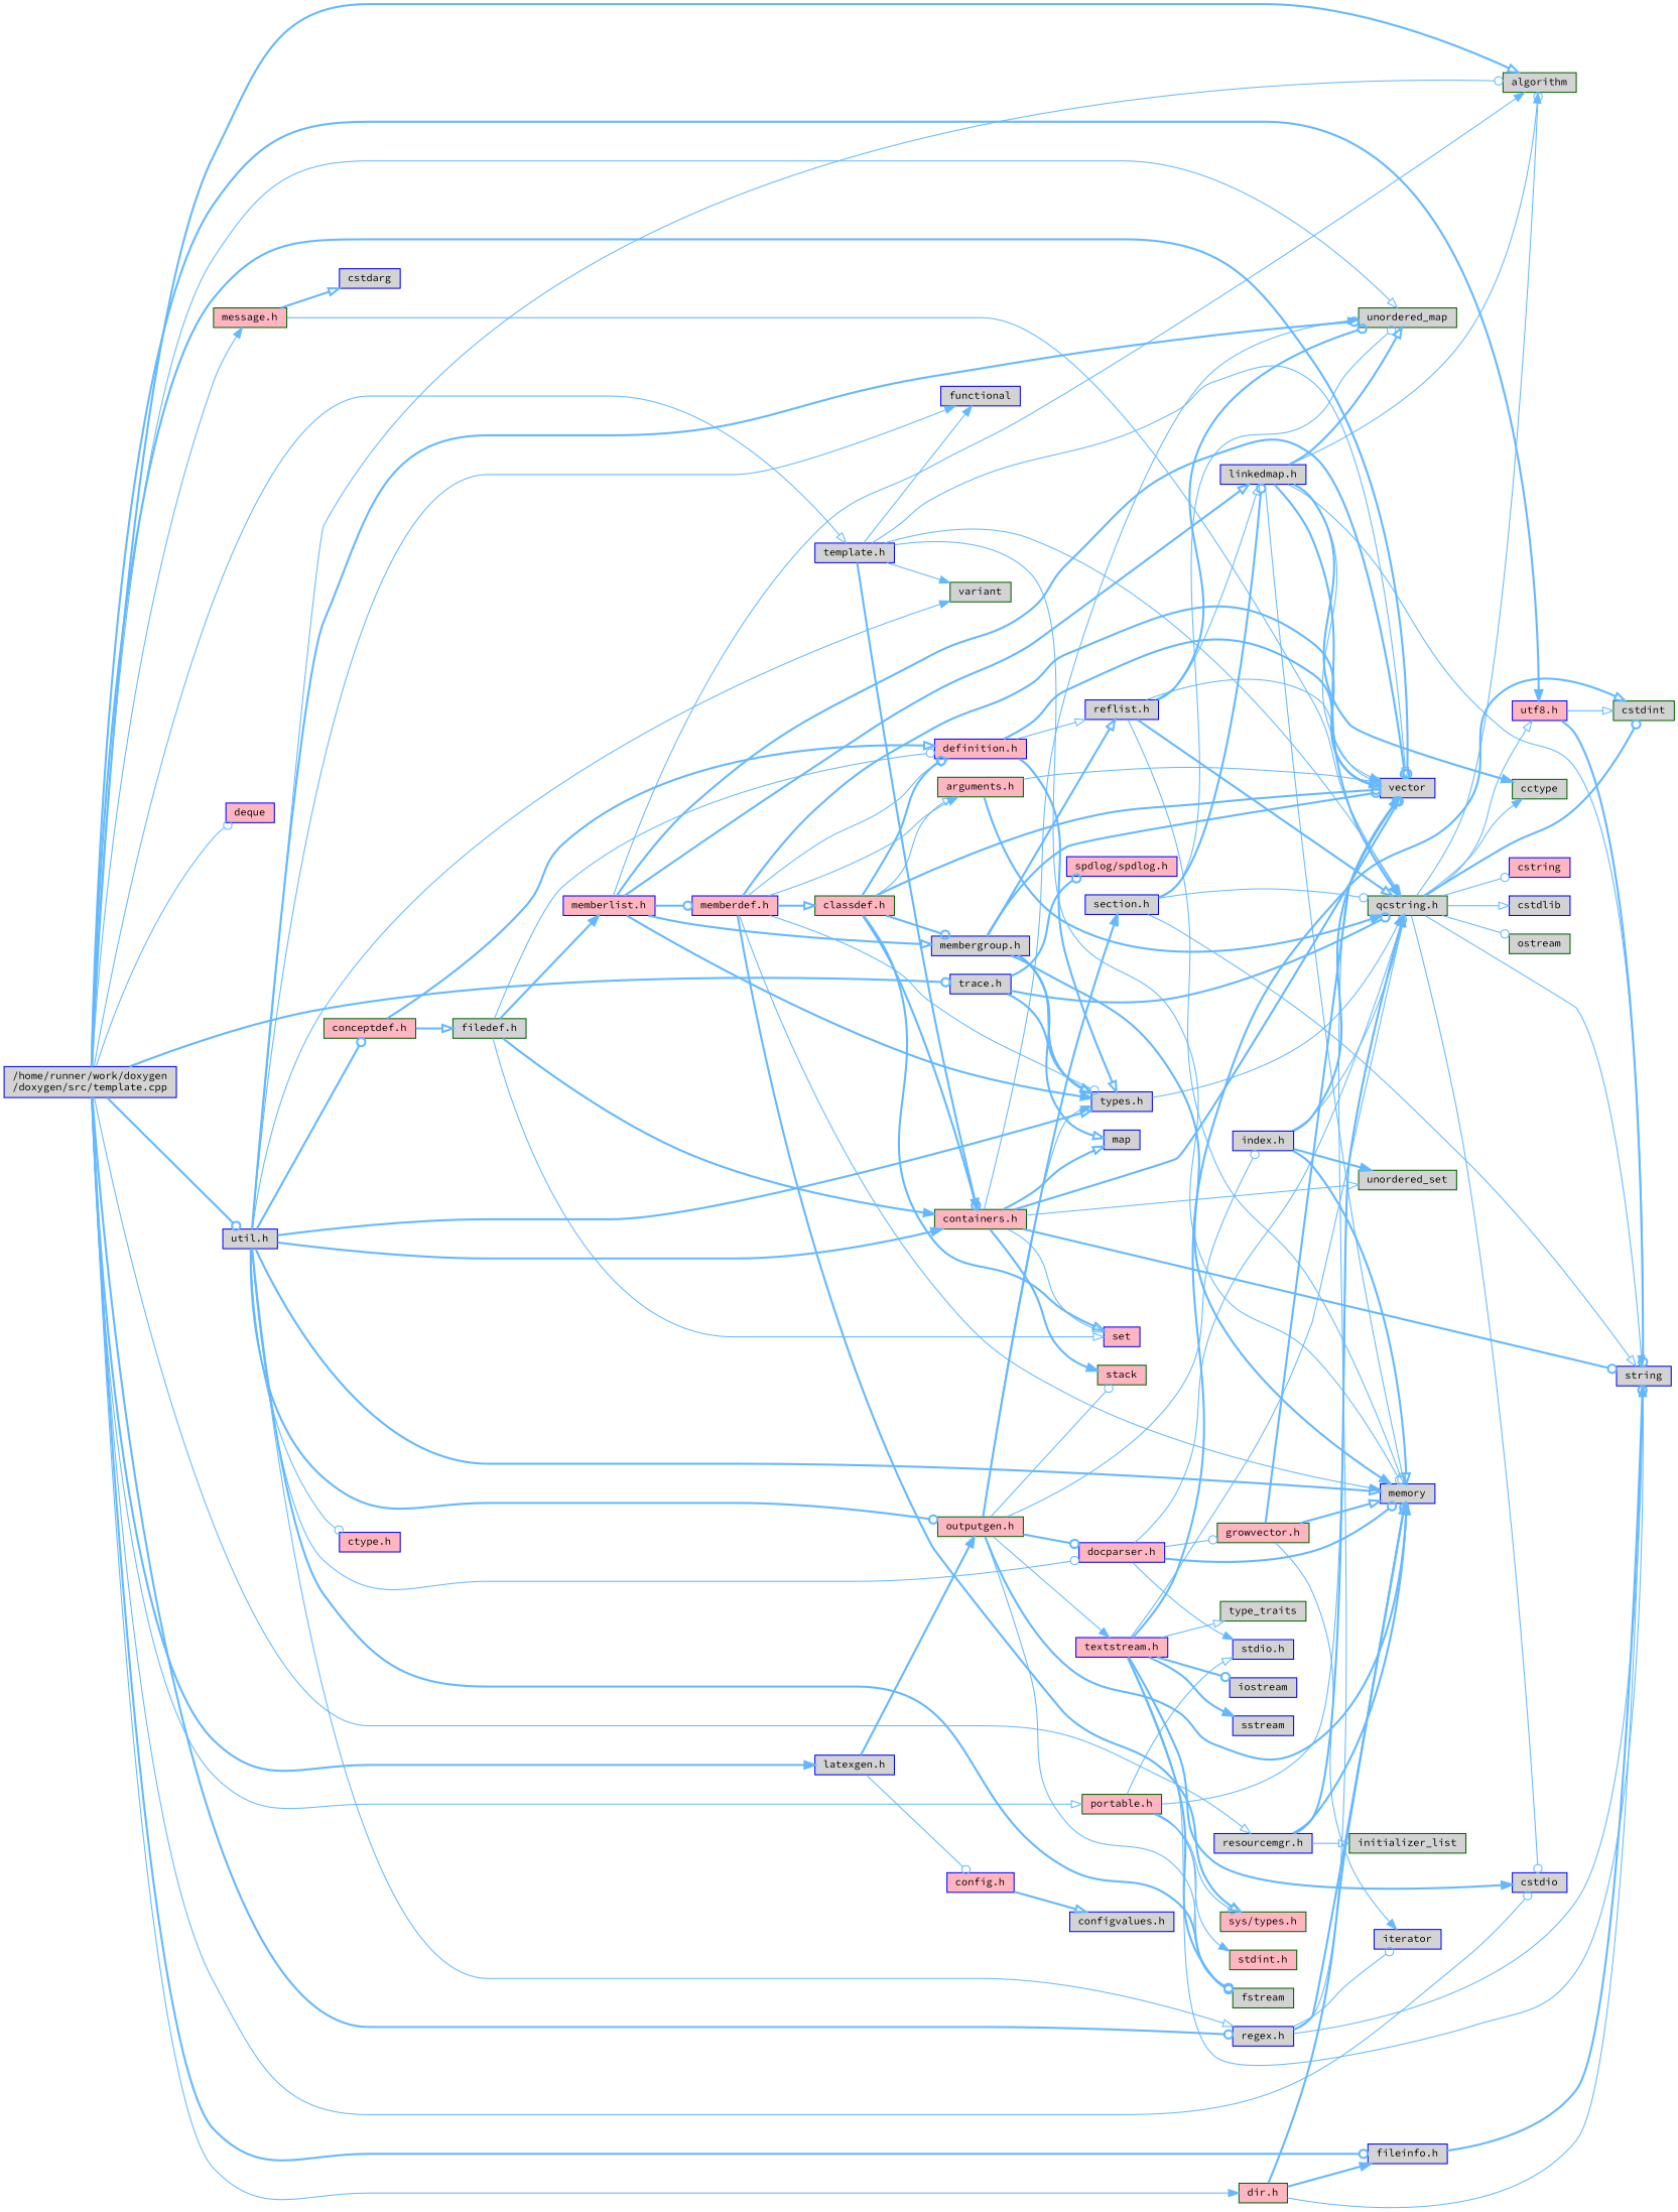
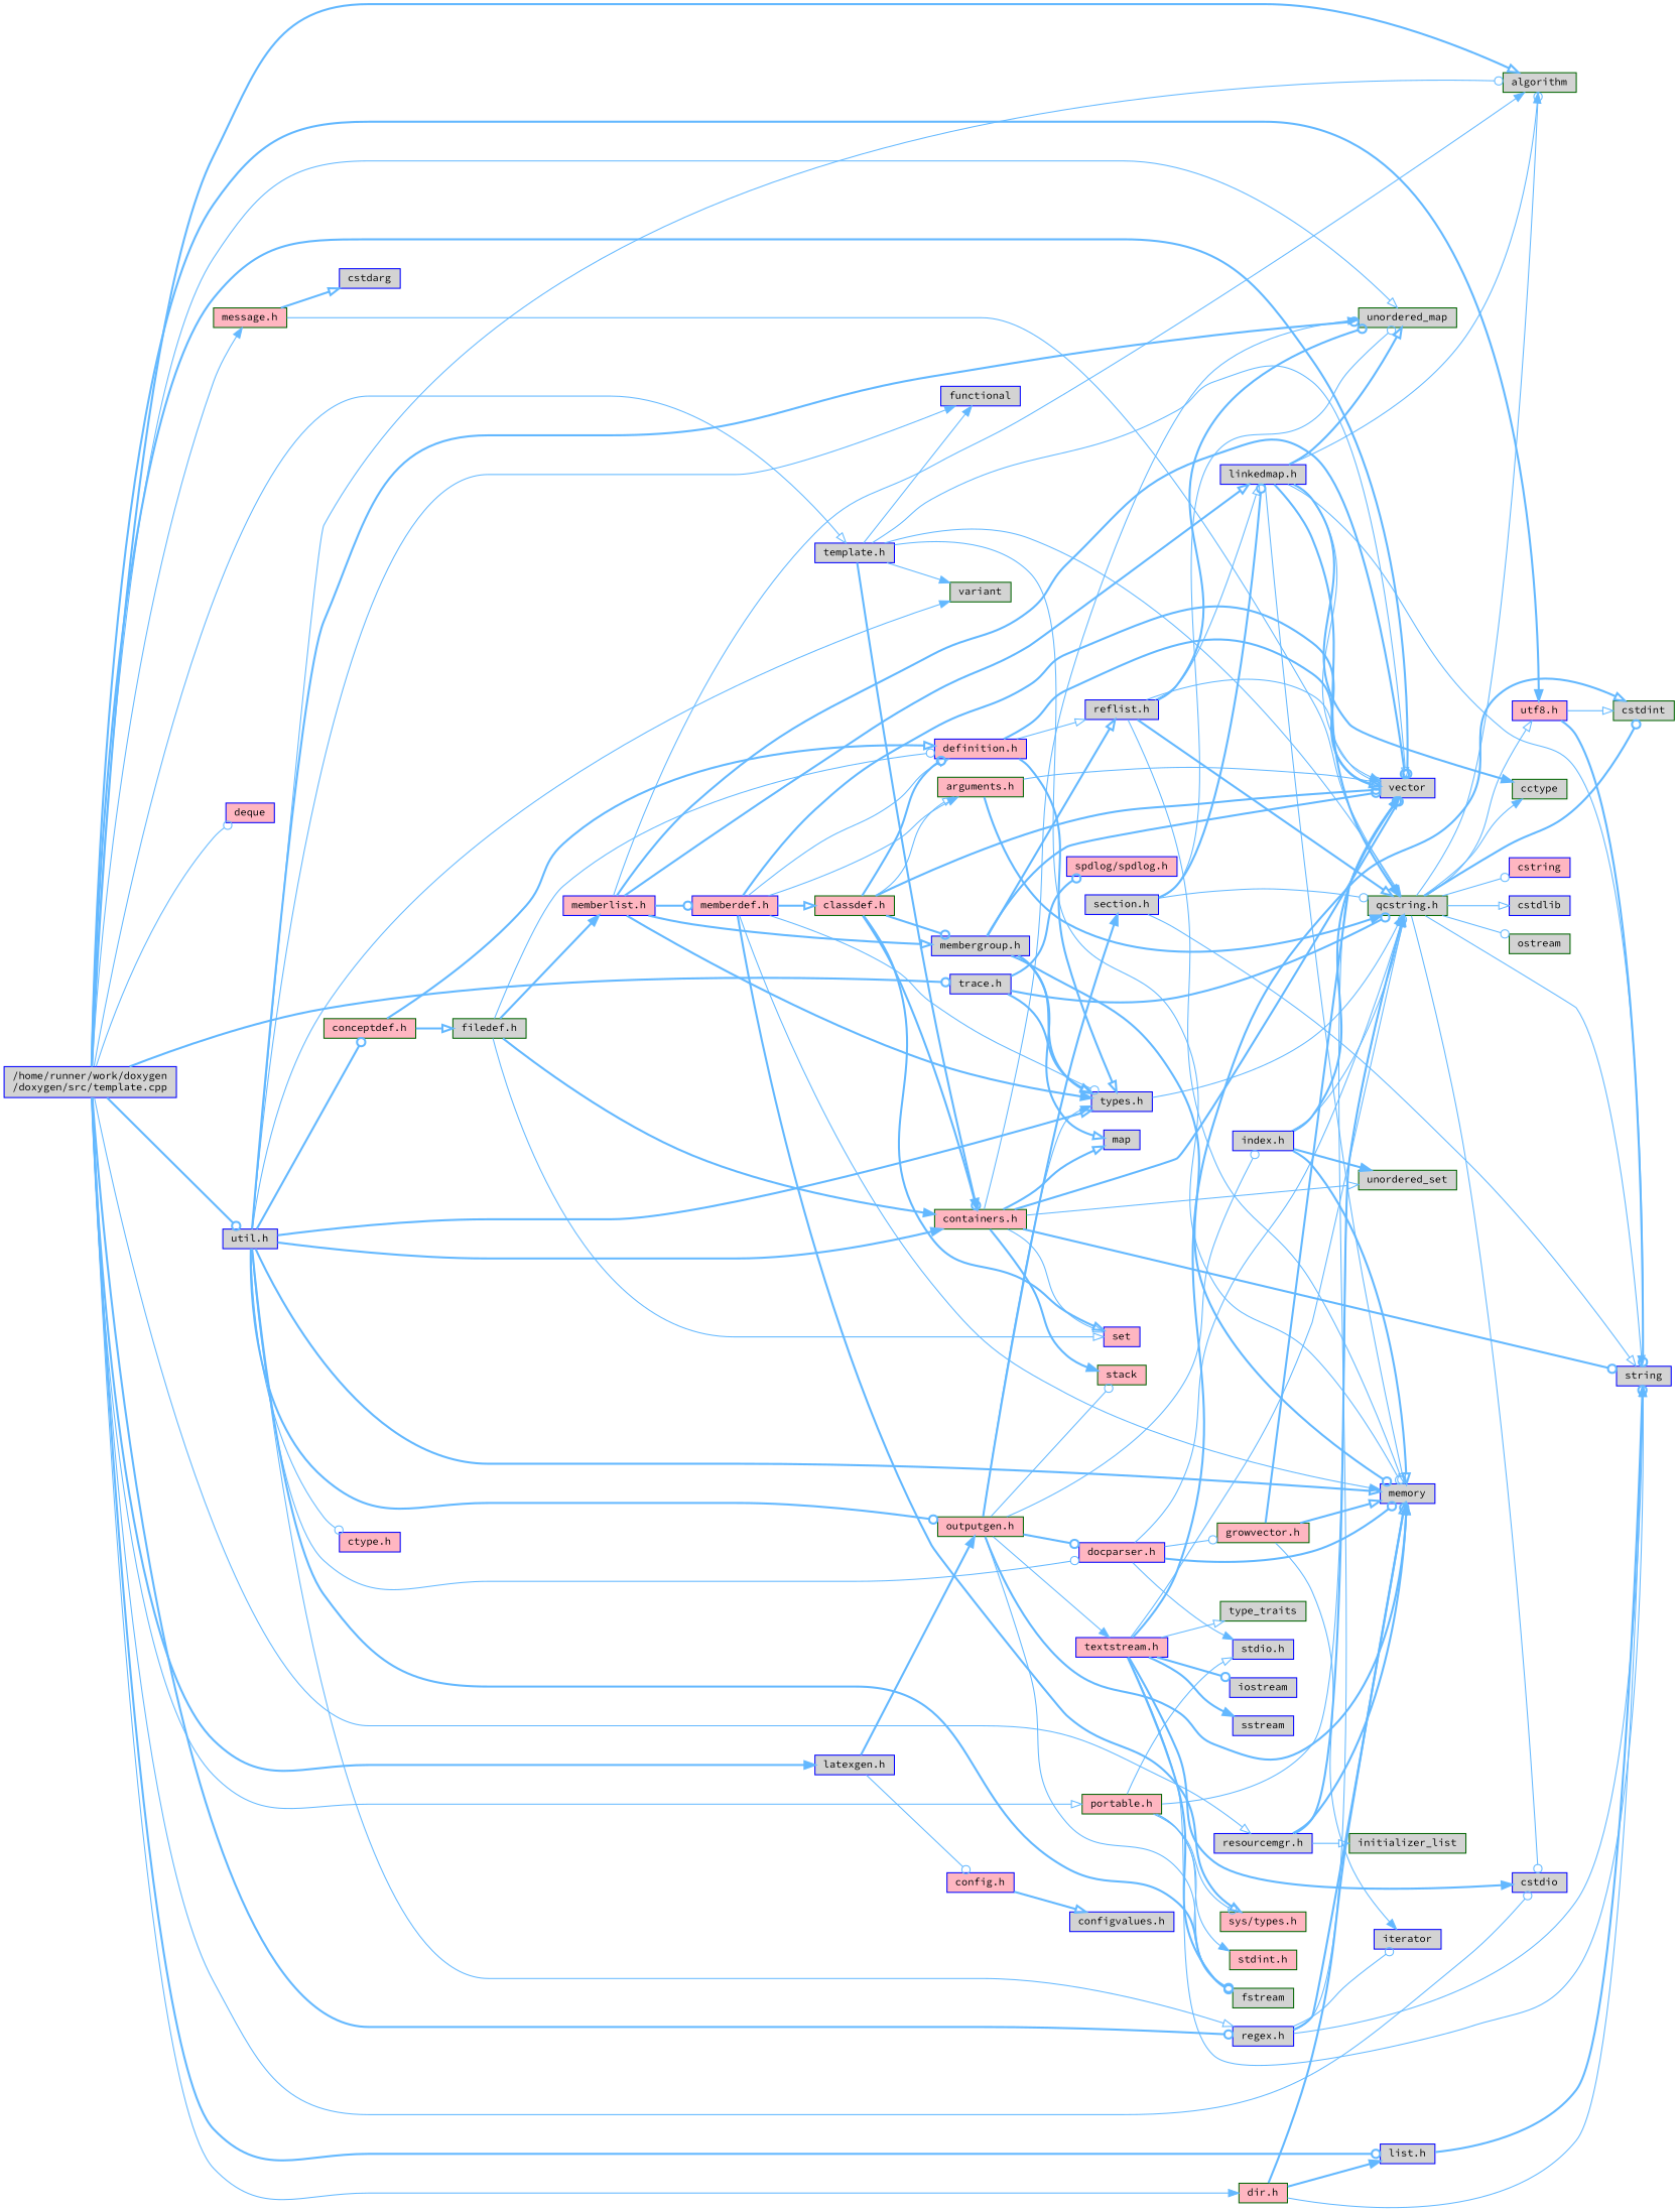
  digraph {
    fontname="Source Code Pro"
    rankdir=LR
    node [color=blue fillcolor=lightgrey fontname="Source Code Pro" fontsize=10 shape=box style=filled]
    edge [arrowhead=odot color=steelblue1 fontname="Source Code Pro" fontsize=10 labelfontname=Helvetica labelfontsize=10 style=bold]
    n1 [fontcolor=black height=0.2 label="/home/runner/work/doxygen\l/doxygen/src/template.cpp" width=0.4]
    n2 [height=0.2 label="template.h" width=0.4]
    n3 [height=0.2 label=vector width=0.4]
    n4 [color=darkgreen height=0.2 label=algorithm width=0.4]
    n5 [height=0.2 label=cstdio width=0.4]
    n6 [fillcolor=lightpink height=0.2 label="utf8.h" width=0.4]
    n7 [color=darkgreen height=0.2 label=unordered_map width=0.4]
    n8 [fillcolor=lightpink height=0.2 label=deque width=0.4]
    n9 [color=darkgreen fillcolor=lightpink height=0.2 label="message.h" width=0.4]
    n10 [height=0.2 label="util.h" width=0.4]
    n11 [height=0.2 label="regex.h" width=0.4]
    n12 [height=0.2 label="resourcemgr.h" width=0.4]
    n13 [color=darkgreen fillcolor=lightpink height=0.2 label="portable.h" width=0.4]
-   n14 [height=0.2 label="fileinfo.h" width=0.4]
+   n14 [height=0.2 label="list.h" width=0.4]
    n15 [color=darkgreen fillcolor=lightpink height=0.2 label="dir.h" width=0.4]
    n16 [height=0.2 label="latexgen.h" width=0.4]
    n17 [height=0.2 label="trace.h" width=0.4]
    n18 [height=0.2 label=memory width=0.4]
    n19 [height=0.2 label=functional width=0.4]
    n20 [color=darkgreen height=0.2 label=variant width=0.4]
    n21 [color=darkgreen height=0.2 label="qcstring.h" width=0.4]
    n22 [color=darkgreen fillcolor=lightpink height=0.2 label="containers.h" width=0.4]
    n23 [height=0.2 label=string width=0.4]
    n24 [color=darkgreen height=0.2 label=cstdint width=0.4]
    n25 [height=0.2 label=cstdarg width=0.4]
    n26 [color=darkgreen height=0.2 label=fstream width=0.4]
    n27 [fillcolor=lightpink height=0.2 label="ctype.h" width=0.4]
    n28 [height=0.2 label="types.h" width=0.4]
    n29 [fillcolor=lightpink height=0.2 label="docparser.h" width=0.4]
    n30 [color=darkgreen fillcolor=lightpink height=0.2 label="outputgen.h" width=0.4]
    n31 [color=darkgreen fillcolor=lightpink height=0.2 label="conceptdef.h" width=0.4]
    n32 [height=0.2 label=iterator width=0.4]
    n33 [color=darkgreen height=0.2 label=initializer_list width=0.4]
    n34 [height=0.2 label="stdio.h" width=0.4]
    n35 [color=darkgreen fillcolor=lightpink height=0.2 label="sys/types.h" width=0.4]
    n36 [color=darkgreen fillcolor=lightpink height=0.2 label="stdint.h" width=0.4]
    n37 [fillcolor=lightpink height=0.2 label="config.h" width=0.4]
    n38 [fillcolor=lightpink height=0.2 label="spdlog/spdlog.h" width=0.4]
    n39 [color=darkgreen height=0.2 label=cctype width=0.4]
    n40 [fillcolor=lightpink height=0.2 label=cstring width=0.4]
    n41 [height=0.2 label=cstdlib width=0.4]
    n42 [color=darkgreen height=0.2 label=ostream width=0.4]
    n43 [fillcolor=lightpink height=0.2 label=set width=0.4]
    n44 [height=0.2 label=map width=0.4]
    n45 [color=darkgreen height=0.2 label=unordered_set width=0.4]
    n46 [color=darkgreen fillcolor=lightpink height=0.2 label=stack width=0.4]
    n47 [color=darkgreen fillcolor=lightpink height=0.2 label="growvector.h" width=0.4]
    n48 [height=0.2 label="index.h" width=0.4]
    n49 [height=0.2 label="section.h" width=0.4]
    n50 [fillcolor=lightpink height=0.2 label="textstream.h" width=0.4]
    n51 [fillcolor=lightpink height=0.2 label="definition.h" width=0.4]
    n52 [color=darkgreen height=0.2 label="filedef.h" width=0.4]
    n53 [height=0.2 label=iostream width=0.4]
    n54 [height=0.2 label="linkedmap.h" width=0.4]
    n55 [height=0.2 label=sstream width=0.4]
    n56 [color=darkgreen height=0.2 label=type_traits width=0.4]
    n57 [height=0.2 label="reflist.h" width=0.4]
    n58 [fillcolor=lightpink height=0.2 label="memberlist.h" width=0.4]
    n59 [fillcolor=lightpink height=0.2 label="memberdef.h" width=0.4]
    n60 [height=0.2 label="membergroup.h" width=0.4]
    n61 [color=darkgreen fillcolor=lightpink height=0.2 label="arguments.h" width=0.4]
    n62 [color=darkgreen fillcolor=lightpink height=0.2 label="classdef.h" width=0.4]
    n63 [height=0.2 label="configvalues.h" width=0.4]
    n1 -> n2 [arrowhead=onormal style=solid]
    n1 -> n3
    n1 -> n4 [arrowhead=onormal]
    n1 -> n5 [style=solid]
    n1 -> n6 [arrowhead=normal]
    n1 -> n7 [arrowhead=onormal style=solid]
    n1 -> n8 [style=solid]
    n1 -> n9 [arrowhead=normal style=solid]
    n1 -> n10
    n1 -> n11
    n1 -> n12 [arrowhead=onormal style=solid]
    n1 -> n13 [arrowhead=onormal style=solid]
    n1 -> n14
    n1 -> n15 [arrowhead=normal style=solid]
    n1 -> n16 [arrowhead=normal]
    n1 -> n17
    n2 -> n3 [arrowhead=onormal style=solid]
    n2 -> n18 [style=solid]
    n2 -> n19 [arrowhead=normal style=solid]
    n2 -> n20 [arrowhead=normal style=solid]
    n2 -> n21 [arrowhead=normal style=solid]
    n2 -> n22 [arrowhead=normal]
    n6 -> n23
    n6 -> n24 [arrowhead=onormal style=solid]
    n9 -> n21 [arrowhead=normal style=solid]
    n9 -> n25 [arrowhead=onormal]
    n10 -> n4 [style=solid]
    n10 -> n7
    n10 -> n11 [arrowhead=onormal style=solid]
    n10 -> n18 [arrowhead=onormal]
    n10 -> n19 [arrowhead=normal style=solid]
    n10 -> n20 [arrowhead=normal style=solid]
    n10 -> n22 [arrowhead=normal]
    n10 -> n26
    n10 -> n27 [style=solid]
    n10 -> n28 [arrowhead=onormal]
    n10 -> n29 [style=solid]
    n10 -> n30
    n10 -> n31
    n11 -> n3 [arrowhead=normal style=solid]
    n11 -> n18
    n11 -> n23 [arrowhead=normal style=solid]
    n11 -> n32 [style=solid]
    n12 -> n18 [arrowhead=onormal]
    n12 -> n21 [arrowhead=normal]
    n12 -> n33 [arrowhead=onormal style=solid]
    n13 -> n21 [arrowhead=normal style=solid]
    n13 -> n26 [style=solid]
    n13 -> n34 [arrowhead=onormal style=solid]
    n13 -> n35 [style=solid]
    n13 -> n36 [arrowhead=normal style=solid]
    n14 -> n23
    n15 -> n14 [arrowhead=normal]
    n15 -> n18 [arrowhead=onormal]
    n15 -> n23 [arrowhead=onormal style=solid]
    n16 -> n30 [arrowhead=normal]
    n16 -> n37 [style=solid]
    n17 -> n21
    n17 -> n28 [arrowhead=onormal]
    n17 -> n38
    n21 -> n4 [style=solid]
    n21 -> n5 [style=solid]
    n21 -> n6 [arrowhead=onormal style=solid]
    n21 -> n23 [arrowhead=normal style=solid]
    n21 -> n24
    n21 -> n39 [arrowhead=normal style=solid]
    n21 -> n40 [style=solid]
    n21 -> n41 [arrowhead=onormal style=solid]
    n21 -> n42 [style=solid]
    n22 -> n3
    n22 -> n7 [arrowhead=normal style=solid]
    n22 -> n23
    n22 -> n43 [arrowhead=onormal style=solid]
    n22 -> n44 [arrowhead=onormal]
    n22 -> n45 [arrowhead=onormal style=solid]
    n22 -> n46 [arrowhead=normal]
    n28 -> n21 [arrowhead=normal style=solid]
    n29 -> n18
    n29 -> n21 [style=solid]
    n29 -> n34 [arrowhead=normal style=solid]
    n29 -> n47 [style=solid]
    n30 -> n18 [arrowhead=normal]
    n30 -> n26 [style=solid]
    n30 -> n28 [arrowhead=normal style=solid]
    n30 -> n29
    n30 -> n46 [style=solid]
    n30 -> n48 [style=solid]
    n30 -> n49 [arrowhead=normal]
    n30 -> n50 [arrowhead=normal style=solid]
    n31 -> n51 [arrowhead=onormal]
    n31 -> n52 [arrowhead=onormal]
    n37 -> n63 [arrowhead=onormal]
    n47 -> n3 [arrowhead=onormal]
    n47 -> n18 [arrowhead=onormal]
    n47 -> n32 [arrowhead=normal style=solid]
    n48 -> n3
    n48 -> n18 [arrowhead=onormal]
    n48 -> n21 [arrowhead=onormal style=solid]
    n48 -> n45 [arrowhead=normal]
    n49 -> n7 [style=solid]
    n49 -> n21 [style=solid]
    n49 -> n23 [arrowhead=onormal style=solid]
    n49 -> n54
    n50 -> n5 [arrowhead=normal]
    n50 -> n21 [arrowhead=normal style=solid]
    n50 -> n23 [arrowhead=normal style=solid]
    n50 -> n24 [arrowhead=onormal]
    n50 -> n26
    n50 -> n53
    n50 -> n55 [arrowhead=normal]
    n50 -> n56 [arrowhead=onormal style=solid]
    n51 -> n3 [arrowhead=onormal]
    n51 -> n28 [arrowhead=onormal]
    n51 -> n57 [arrowhead=onormal style=solid]
    n52 -> n22 [arrowhead=normal]
    n52 -> n43 [arrowhead=onormal style=solid]
    n52 -> n51 [style=solid]
    n52 -> n58 [arrowhead=normal]
    n54 -> n3 [style=solid]
    n54 -> n4 [arrowhead=normal style=solid]
    n54 -> n7 [arrowhead=onormal]
    n54 -> n18 [arrowhead=onormal style=solid]
    n54 -> n21 [arrowhead=normal]
    n54 -> n23 [style=solid]
    n54 -> n39 [arrowhead=normal]
    n57 -> n3 [arrowhead=normal style=solid]
    n57 -> n7
    n57 -> n18 [style=solid]
    n57 -> n21 [arrowhead=onormal]
    n57 -> n54 [arrowhead=onormal style=solid]
    n58 -> n3
    n58 -> n4 [arrowhead=normal style=solid]
    n58 -> n28 [arrowhead=normal]
    n58 -> n54 [arrowhead=onormal]
    n58 -> n59
    n58 -> n60 [arrowhead=onormal]
    n59 -> n3
    n59 -> n18 [arrowhead=normal style=solid]
    n59 -> n28 [style=solid]
    n59 -> n35 [arrowhead=onormal]
    n59 -> n51 [arrowhead=onormal style=solid]
    n59 -> n61 [arrowhead=normal style=solid]
    n59 -> n62 [arrowhead=onormal]
    n60 -> n3
-   n60 -> n18 [arrowhead=normal]
+   n60 -> n18
    n60 -> n28 [arrowhead=onormal]
    n60 -> n44 [arrowhead=onormal]
    n60 -> n57 [arrowhead=onormal]
    n61 -> n3 [arrowhead=onormal style=solid]
    n61 -> n21 [arrowhead=normal]
    n62 -> n3
    n62 -> n22
    n62 -> n43 [arrowhead=onormal]
    n62 -> n51
    n62 -> n60
    n62 -> n61 [arrowhead=onormal style=solid]
  }
